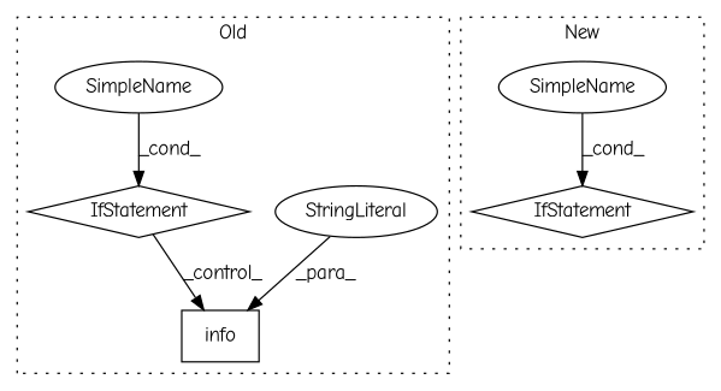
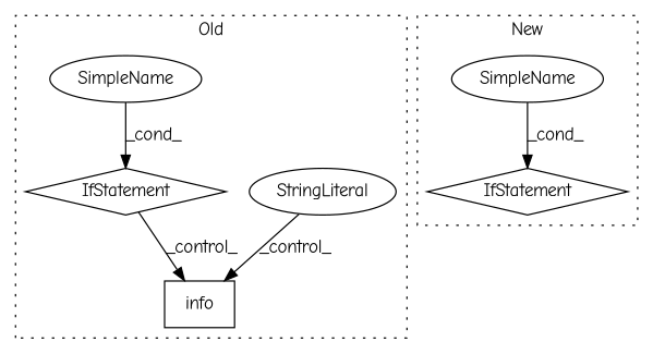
  digraph {
    fontname="Comic Neue"
    node [a=25 fontname="Comic Neue" shape=ellipse]
    edge [fontname="Comic Neue"]
    n1 [a=32 l="5,1" label=info s="5639,5676" shape=box]
    n2 [a=45 l=27 label=StringLiteral s=5644]
    n3 [l="4,2" label=IfStatement s="5210,5227" shape=diamond]
    n4 [a=42 label=SimpleName]
    n5 [l="4,2" label=IfStatement s="7025,7046" shape=diamond]
    n6 [a=42 label=SimpleName]
    subgraph cluster_1 {
      label=Old
      style=dotted
      n1
      n2
      n3
      n4
    }
    subgraph cluster_2 {
      label=New
      style=dotted
      n5
      n6
    }
-   n2 -> n1 [label=_para_]
+   n2 -> n1 [label=_control_]
    n3 -> n1 [label=_control_]
    n4 -> n3 [label=_cond_]
    n6 -> n5 [label=_cond_]
  }
